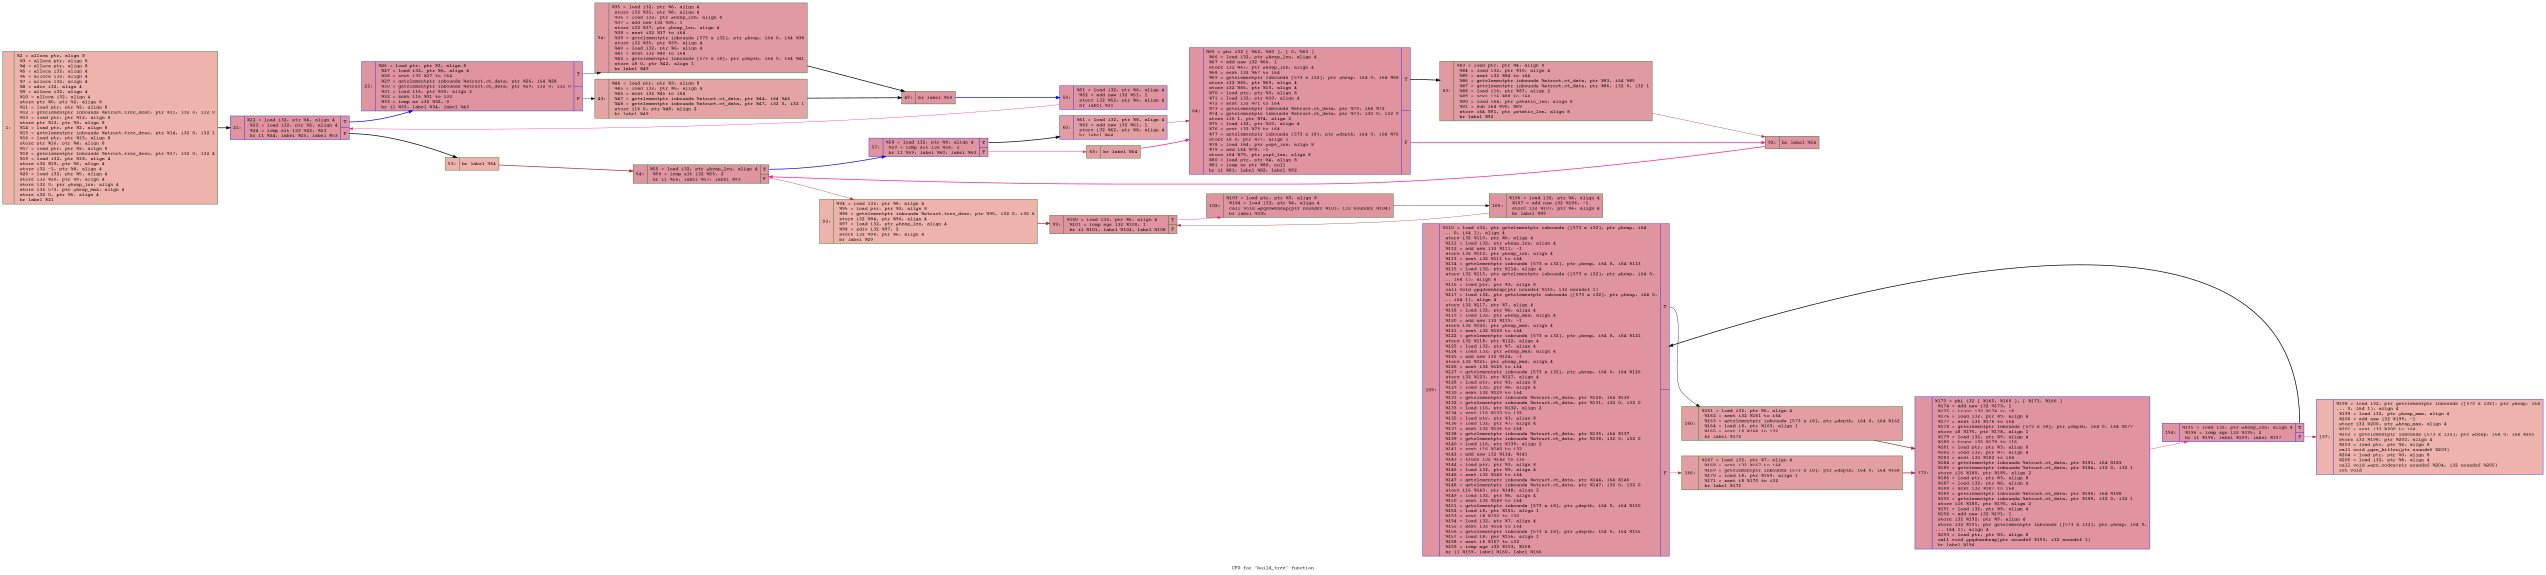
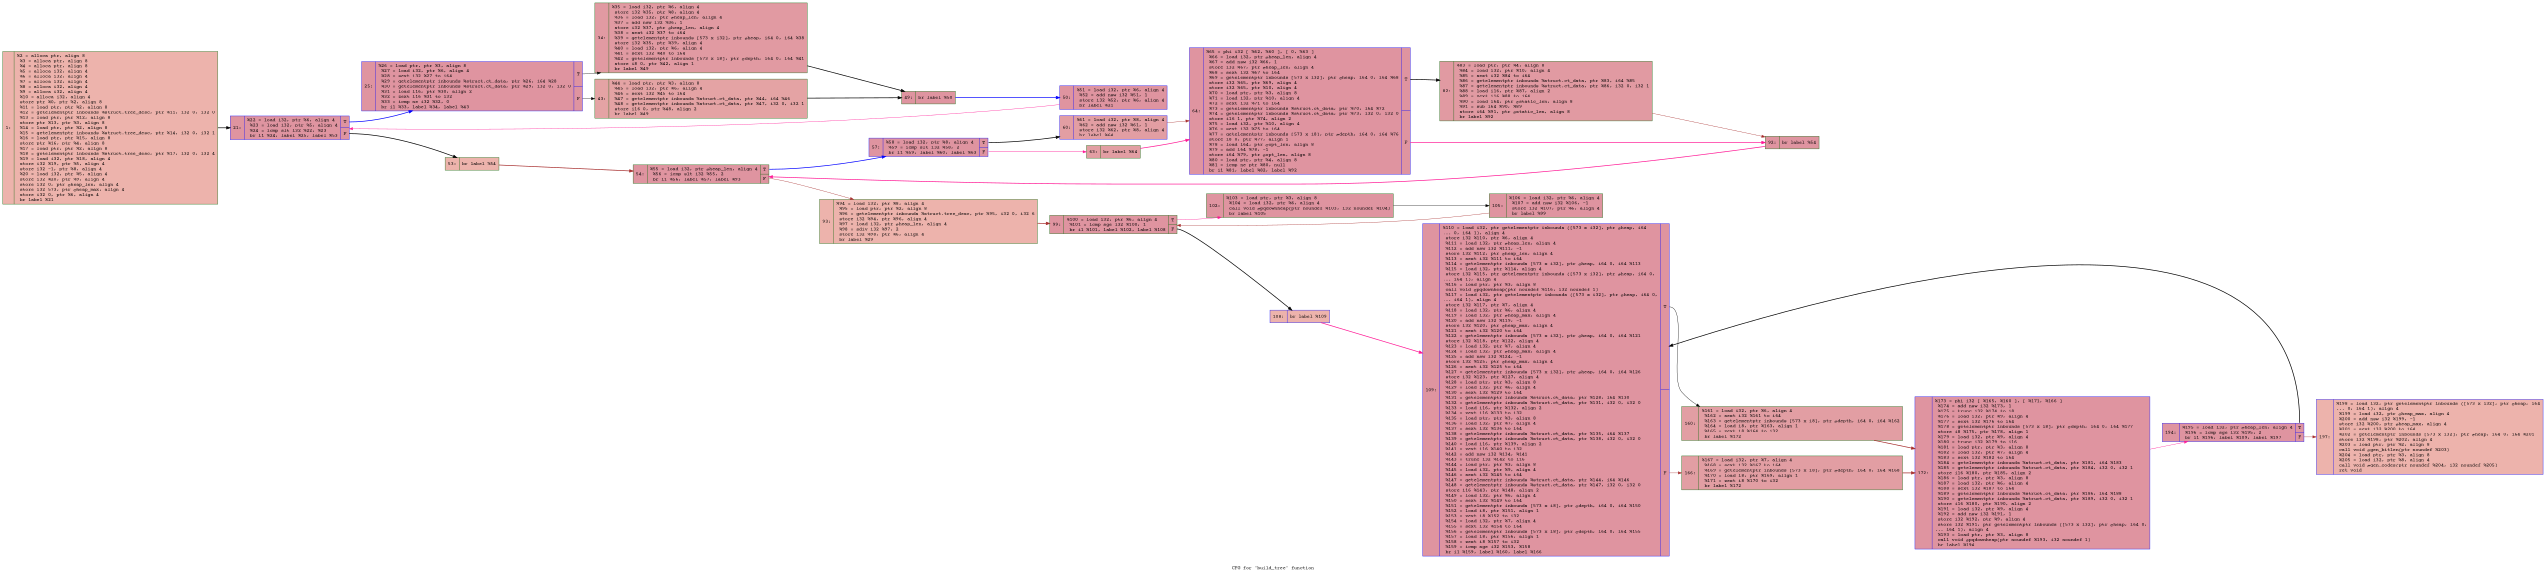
  digraph {
    fontname="Courier Prime"
    label="CFG for 'build_tree' function"
    rankdir=LR
    node [color=darkgreen fillcolor="#b70d2870" fontname="Courier Prime" shape=record style=filled]
    edge [color=black fontname="Courier Prime" style=bold]
-   n1 [fillcolor="#d6524470" label="{1:\l|  %2 = alloca ptr, align 8\l  %3 = alloca ptr, align 8\l  %4 = alloca ptr, align 8\l  %5 = alloca i32, align 4\l  %6 = alloca i32, align 4\l  %7 = alloca i32, align 4\l  %8 = sdiv i32, align 4\l  %9 = alloca i32, align 4\l  %10 = alloca i32, align 4\l  store ptr %0, ptr %2, align 8\l  %11 = load ptr, ptr %2, align 8\l  %12 = getelementptr inbounds %struct.tree_desc, ptr %11, i32 0, i32 0\l  %13 = load ptr, ptr %12, align 8\l  store ptr %13, ptr %3, align 8\l  %14 = load ptr, ptr %2, align 8\l  %15 = getelementptr inbounds %struct.tree_desc, ptr %14, i32 0, i32 1\l  %16 = load ptr, ptr %15, align 8\l  store ptr %16, ptr %4, align 8\l  %17 = load ptr, ptr %2, align 8\l  %18 = getelementptr inbounds %struct.tree_desc, ptr %17, i32 0, i32 4\l  %19 = load i32, ptr %18, align 4\l  store i32 %19, ptr %5, align 4\l  store i32 -1, ptr %8, align 4\l  %20 = load i32, ptr %5, align 4\l  store i32 %20, ptr %9, align 4\l  store i32 0, ptr @heap_len, align 4\l  store i32 573, ptr @heap_max, align 4\l  store i32 0, ptr %6, align 4\l  br label %21\l}"]
+   n1 [fillcolor="#d6524470" label="{1:\l|  %2 = alloca ptr, align 8\l  %3 = alloca ptr, align 8\l  %4 = alloca ptr, align 8\l  %5 = alloca i32, align 4\l  %6 = alloca i32, align 4\l  %7 = alloca i32, align 4\l  %8 = alloca i32, align 4\l  %9 = alloca i32, align 4\l  %10 = alloca i32, align 4\l  store ptr %0, ptr %2, align 8\l  %11 = load ptr, ptr %2, align 8\l  %12 = getelementptr inbounds %struct.tree_desc, ptr %11, i32 0, i32 0\l  %13 = load ptr, ptr %12, align 8\l  store ptr %13, ptr %3, align 8\l  %14 = load ptr, ptr %2, align 8\l  %15 = getelementptr inbounds %struct.tree_desc, ptr %14, i32 0, i32 1\l  %16 = load ptr, ptr %15, align 8\l  store ptr %16, ptr %4, align 8\l  %17 = load ptr, ptr %2, align 8\l  %18 = getelementptr inbounds %struct.tree_desc, ptr %17, i32 0, i32 4\l  %19 = load i32, ptr %18, align 4\l  store i32 %19, ptr %5, align 4\l  store i32 -1, ptr %8, align 4\l  %20 = load i32, ptr %5, align 4\l  store i32 %20, ptr %9, align 4\l  store i32 0, ptr @heap_len, align 4\l  store i32 573, ptr @heap_max, align 4\l  store i32 0, ptr %6, align 4\l  br label %21\l}"]
    n2 [color=blue label="{21:\l|  %22 = load i32, ptr %6, align 4\l  %23 = load i32, ptr %5, align 4\l  %24 = icmp slt i32 %22, %23\l  br i1 %24, label %25, label %53\l|{<s0>T|<s1>F}}"]
    n3 [color=blue label="{25:\l|  %26 = load ptr, ptr %3, align 8\l  %27 = load i32, ptr %6, align 4\l  %28 = sext i32 %27 to i64\l  %29 = getelementptr inbounds %struct.ct_data, ptr %26, i64 %28\l  %30 = getelementptr inbounds %struct.ct_data, ptr %29, i32 0, i32 0\l  %31 = load i16, ptr %30, align 2\l  %32 = zext i16 %31 to i32\l  %33 = icmp ne i32 %32, 0\l  br i1 %33, label %34, label %43\l|{<s0>T|<s1>F}}"]
    n4 [fillcolor="#d6524470" label="{53:\l|  br label %54\l}"]
    n5 [fillcolor="#bb1b2c70" label="{34:\l|  %35 = load i32, ptr %6, align 4\l  store i32 %35, ptr %8, align 4\l  %36 = load i32, ptr @heap_len, align 4\l  %37 = add nsw i32 %36, 1\l  store i32 %37, ptr @heap_len, align 4\l  %38 = sext i32 %37 to i64\l  %39 = getelementptr inbounds [573 x i32], ptr @heap, i64 0, i64 %38\l  store i32 %35, ptr %39, align 4\l  %40 = load i32, ptr %6, align 4\l  %41 = sext i32 %40 to i64\l  %42 = getelementptr inbounds [573 x i8], ptr @depth, i64 0, i64 %41\l  store i8 0, ptr %42, align 1\l  br label %49\l}"]
    n6 [fillcolor="#c32e3170" label="{43:\l|  %44 = load ptr, ptr %3, align 8\l  %45 = load i32, ptr %6, align 4\l  %46 = sext i32 %45 to i64\l  %47 = getelementptr inbounds %struct.ct_data, ptr %44, i64 %46\l  %48 = getelementptr inbounds %struct.ct_data, ptr %47, i32 0, i32 1\l  store i16 0, ptr %48, align 2\l  br label %49\l}"]
    n7 [label="{54:\l|  %55 = load i32, ptr @heap_len, align 4\l  %56 = icmp slt i32 %55, 2\l  br i1 %56, label %57, label %93\l|{<s0>T|<s1>F}}"]
    n8 [label="{49:\l|  br label %50\l}"]
    n9 [color=blue label="{57:\l|  %58 = load i32, ptr %8, align 4\l  %59 = icmp slt i32 %58, 2\l  br i1 %59, label %60, label %63\l|{<s0>T|<s1>F}}"]
    n10 [fillcolor="#d6524470" label="{93:\l|  %94 = load i32, ptr %8, align 4\l  %95 = load ptr, ptr %2, align 8\l  %96 = getelementptr inbounds %struct.tree_desc, ptr %95, i32 0, i32 6\l  store i32 %94, ptr %96, align 4\l  %97 = load i32, ptr @heap_len, align 4\l  %98 = sdiv i32 %97, 2\l  store i32 %98, ptr %6, align 4\l  br label %29\l}"]
    n11 [color=blue label="{50:\l|  %51 = load i32, ptr %6, align 4\l  %52 = add nsw i32 %51, 1\l  store i32 %52, ptr %6, align 4\l  br label %21\l}"]
    n12 [color=blue fillcolor="#be242e70" label="{60:\l|  %61 = load i32, ptr %8, align 4\l  %62 = add nsw i32 %61, 1\l  store i32 %62, ptr %8, align 4\l  br label %64\l}"]
    n13 [fillcolor="#be242e70" label="{63:\l|  br label %64\l}"]
    n14 [label="{99:\l|  %100 = load i32, ptr %6, align 4\l  %101 = icmp sge i32 %100, 1\l  br i1 %101, label %102, label %108\l|{<s0>T|<s1>F}}"]
    n15 [color=blue label="{64:\l|  %65 = phi i32 [ %62, %60 ], [ 0, %63 ]\l  %66 = load i32, ptr @heap_len, align 4\l  %67 = add nsw i32 %66, 1\l  store i32 %67, ptr @heap_len, align 4\l  %68 = sext i32 %67 to i64\l  %69 = getelementptr inbounds [573 x i32], ptr @heap, i64 0, i64 %68\l  store i32 %65, ptr %69, align 4\l  store i32 %65, ptr %10, align 4\l  %70 = load ptr, ptr %3, align 8\l  %71 = load i32, ptr %10, align 4\l  %72 = sext i32 %71 to i64\l  %73 = getelementptr inbounds %struct.ct_data, ptr %70, i64 %72\l  %74 = getelementptr inbounds %struct.ct_data, ptr %73, i32 0, i32 0\l  store i16 1, ptr %74, align 2\l  %75 = load i32, ptr %10, align 4\l  %76 = sext i32 %75 to i64\l  %77 = getelementptr inbounds [573 x i8], ptr @depth, i64 0, i64 %76\l  store i8 0, ptr %77, align 1\l  %78 = load i64, ptr @opt_len, align 8\l  %79 = add i64 %78, -1\l  store i64 %79, ptr @opt_len, align 8\l  %80 = load ptr, ptr %4, align 8\l  %81 = icmp ne ptr %80, null\l  br i1 %81, label %82, label %92\l|{<s0>T|<s1>F}}"]
    n16 [label="{102:\l|  %103 = load ptr, ptr %3, align 8\l  %104 = load i32, ptr %6, align 4\l  call void @pqdownheap(ptr noundef %103, i32 noundef %104)\l  br label %105\l}"]
+   n17 [color=blue fillcolor="#d6524470" label="{108:\l|  br label %109\l}"]
    n18 [fillcolor="#bb1b2c70" label="{82:\l|  %83 = load ptr, ptr %4, align 8\l  %84 = load i32, ptr %10, align 4\l  %85 = sext i32 %84 to i64\l  %86 = getelementptr inbounds %struct.ct_data, ptr %83, i64 %85\l  %87 = getelementptr inbounds %struct.ct_data, ptr %86, i32 0, i32 1\l  %88 = load i16, ptr %87, align 2\l  %89 = zext i16 %88 to i64\l  %90 = load i64, ptr @static_len, align 8\l  %91 = sub i64 %90, %89\l  store i64 %91, ptr @static_len, align 8\l  br label %92\l}"]
    n19 [label="{92:\l|  br label %54\l}"]
    n20 [label="{105:\l|  %106 = load i32, ptr %6, align 4\l  %107 = add nsw i32 %106, -1\l  store i32 %107, ptr %6, align 4\l  br label %99\l}"]
    n21 [color=blue label="{109:\l|  %110 = load i32, ptr getelementptr inbounds ([573 x i32], ptr @heap, i64\l... 0, i64 1), align 4\l  store i32 %110, ptr %6, align 4\l  %111 = load i32, ptr @heap_len, align 4\l  %112 = add nsw i32 %111, -1\l  store i32 %112, ptr @heap_len, align 4\l  %113 = sext i32 %111 to i64\l  %114 = getelementptr inbounds [573 x i32], ptr @heap, i64 0, i64 %113\l  %115 = load i32, ptr %114, align 4\l  store i32 %115, ptr getelementptr inbounds ([573 x i32], ptr @heap, i64 0,\l... i64 1), align 4\l  %116 = load ptr, ptr %3, align 8\l  call void @pqdownheap(ptr noundef %116, i32 noundef 1)\l  %117 = load i32, ptr getelementptr inbounds ([573 x i32], ptr @heap, i64 0,\l... i64 1), align 4\l  store i32 %117, ptr %7, align 4\l  %118 = load i32, ptr %6, align 4\l  %119 = load i32, ptr @heap_max, align 4\l  %120 = add nsw i32 %119, -1\l  store i32 %120, ptr @heap_max, align 4\l  %121 = sext i32 %120 to i64\l  %122 = getelementptr inbounds [573 x i32], ptr @heap, i64 0, i64 %121\l  store i32 %118, ptr %122, align 4\l  %123 = load i32, ptr %7, align 4\l  %124 = load i32, ptr @heap_max, align 4\l  %125 = add nsw i32 %124, -1\l  store i32 %125, ptr @heap_max, align 4\l  %126 = sext i32 %125 to i64\l  %127 = getelementptr inbounds [573 x i32], ptr @heap, i64 0, i64 %126\l  store i32 %123, ptr %127, align 4\l  %128 = load ptr, ptr %3, align 8\l  %129 = load i32, ptr %6, align 4\l  %130 = sext i32 %129 to i64\l  %131 = getelementptr inbounds %struct.ct_data, ptr %128, i64 %130\l  %132 = getelementptr inbounds %struct.ct_data, ptr %131, i32 0, i32 0\l  %133 = load i16, ptr %132, align 2\l  %134 = zext i16 %133 to i32\l  %135 = load ptr, ptr %3, align 8\l  %136 = load i32, ptr %7, align 4\l  %137 = sext i32 %136 to i64\l  %138 = getelementptr inbounds %struct.ct_data, ptr %135, i64 %137\l  %139 = getelementptr inbounds %struct.ct_data, ptr %138, i32 0, i32 0\l  %140 = load i16, ptr %139, align 2\l  %141 = zext i16 %140 to i32\l  %142 = add nsw i32 %134, %141\l  %143 = trunc i32 %142 to i16\l  %144 = load ptr, ptr %3, align 8\l  %145 = load i32, ptr %9, align 4\l  %146 = sext i32 %145 to i64\l  %147 = getelementptr inbounds %struct.ct_data, ptr %144, i64 %146\l  %148 = getelementptr inbounds %struct.ct_data, ptr %147, i32 0, i32 0\l  store i16 %143, ptr %148, align 2\l  %149 = load i32, ptr %6, align 4\l  %150 = sext i32 %149 to i64\l  %151 = getelementptr inbounds [573 x i8], ptr @depth, i64 0, i64 %150\l  %152 = load i8, ptr %151, align 1\l  %153 = zext i8 %152 to i32\l  %154 = load i32, ptr %7, align 4\l  %155 = sext i32 %154 to i64\l  %156 = getelementptr inbounds [573 x i8], ptr @depth, i64 0, i64 %155\l  %157 = load i8, ptr %156, align 1\l  %158 = zext i8 %157 to i32\l  %159 = icmp sge i32 %153, %158\l  br i1 %159, label %160, label %166\l|{<s0>T|<s1>F}}"]
    n22 [fillcolor="#be242e70" label="{160:\l|  %161 = load i32, ptr %6, align 4\l  %162 = sext i32 %161 to i64\l  %163 = getelementptr inbounds [573 x i8], ptr @depth, i64 0, i64 %162\l  %164 = load i8, ptr %163, align 1\l  %165 = zext i8 %164 to i32\l  br label %172\l}"]
    n23 [fillcolor="#be242e70" label="{166:\l|  %167 = load i32, ptr %7, align 4\l  %168 = sext i32 %167 to i64\l  %169 = getelementptr inbounds [573 x i8], ptr @depth, i64 0, i64 %168\l  %170 = load i8, ptr %169, align 1\l  %171 = zext i8 %170 to i32\l  br label %172\l}"]
    n24 [color=blue label="{172:\l|  %173 = phi i32 [ %165, %160 ], [ %171, %166 ]\l  %174 = add nsw i32 %173, 1\l  %175 = trunc i32 %174 to i8\l  %176 = load i32, ptr %9, align 4\l  %177 = sext i32 %176 to i64\l  %178 = getelementptr inbounds [573 x i8], ptr @depth, i64 0, i64 %177\l  store i8 %175, ptr %178, align 1\l  %179 = load i32, ptr %9, align 4\l  %180 = trunc i32 %179 to i16\l  %181 = load ptr, ptr %3, align 8\l  %182 = load i32, ptr %7, align 4\l  %183 = sext i32 %182 to i64\l  %184 = getelementptr inbounds %struct.ct_data, ptr %181, i64 %183\l  %185 = getelementptr inbounds %struct.ct_data, ptr %184, i32 0, i32 1\l  store i16 %180, ptr %185, align 2\l  %186 = load ptr, ptr %3, align 8\l  %187 = load i32, ptr %6, align 4\l  %188 = sext i32 %187 to i64\l  %189 = getelementptr inbounds %struct.ct_data, ptr %186, i64 %188\l  %190 = getelementptr inbounds %struct.ct_data, ptr %189, i32 0, i32 1\l  store i16 %180, ptr %190, align 2\l  %191 = load i32, ptr %9, align 4\l  %192 = add nsw i32 %191, 1\l  store i32 %192, ptr %9, align 4\l  store i32 %191, ptr getelementptr inbounds ([573 x i32], ptr @heap, i64 0,\l... i64 1), align 4\l  %193 = load ptr, ptr %3, align 8\l  call void @pqdownheap(ptr noundef %193, i32 noundef 1)\l  br label %194\l}"]
    n25 [color=blue label="{194:\l|  %195 = load i32, ptr @heap_len, align 4\l  %196 = icmp sge i32 %195, 2\l  br i1 %196, label %109, label %197\l|{<s0>T|<s1>F}}"]
    n26 [color=blue fillcolor="#d6524470" label="{197:\l|  %198 = load i32, ptr getelementptr inbounds ([573 x i32], ptr @heap, i64\l... 0, i64 1), align 4\l  %199 = load i32, ptr @heap_max, align 4\l  %200 = add nsw i32 %199, -1\l  store i32 %200, ptr @heap_max, align 4\l  %201 = sext i32 %200 to i64\l  %202 = getelementptr inbounds [573 x i32], ptr @heap, i64 0, i64 %201\l  store i32 %198, ptr %202, align 4\l  %203 = load ptr, ptr %2, align 8\l  call void @gen_bitlen(ptr noundef %203)\l  %204 = load ptr, ptr %3, align 8\l  %205 = load i32, ptr %8, align 4\l  call void @gen_codes(ptr noundef %204, i32 noundef %205)\l  ret void\l}"]
    n1 -> n2
    n2 -> n3 [color=blue tailport=s0]
    n2 -> n4 [tailport=s1]
    n3 -> n5 [style=solid tailport=s0]
    n3 -> n6 [style=solid tailport=s1]
    n4 -> n7 [color=brown]
    n5 -> n8
    n6 -> n8
    n7 -> n9 [color=blue tailport=s0]
    n7 -> n10 [color=brown style=solid tailport=s1]
    n8 -> n11 [color=blue]
    n9 -> n12 [tailport=s0]
    n9 -> n13 [color=deeppink style=solid tailport=s1]
    n10 -> n14 [color=brown]
    n11 -> n2 [color=deeppink style=solid]
    n12 -> n15 [color=brown style=solid]
    n13 -> n15 [color=deeppink]
    n14 -> n16 [color=deeppink style=solid tailport=s0]
+   n14 -> n17 [tailport=s1]
    n15 -> n18 [tailport=s0]
    n15 -> n19 [color=deeppink tailport=s1]
    n16 -> n20 [style=solid]
+   n17 -> n21 [color=deeppink]
    n18 -> n19 [color=brown style=solid]
    n19 -> n7 [color=deeppink]
    n20 -> n14 [color=brown style=solid]
    n21 -> n22 [style=solid tailport=s0]
    n21 -> n23 [color=brown style=solid tailport=s1]
    n22 -> n24 [color=brown]
    n23 -> n24 [color=brown]
    n24 -> n25 [color=deeppink style=solid]
    n25 -> n21 [tailport=s0]
    n25 -> n26 [color=brown style=solid tailport=s1]
  }
